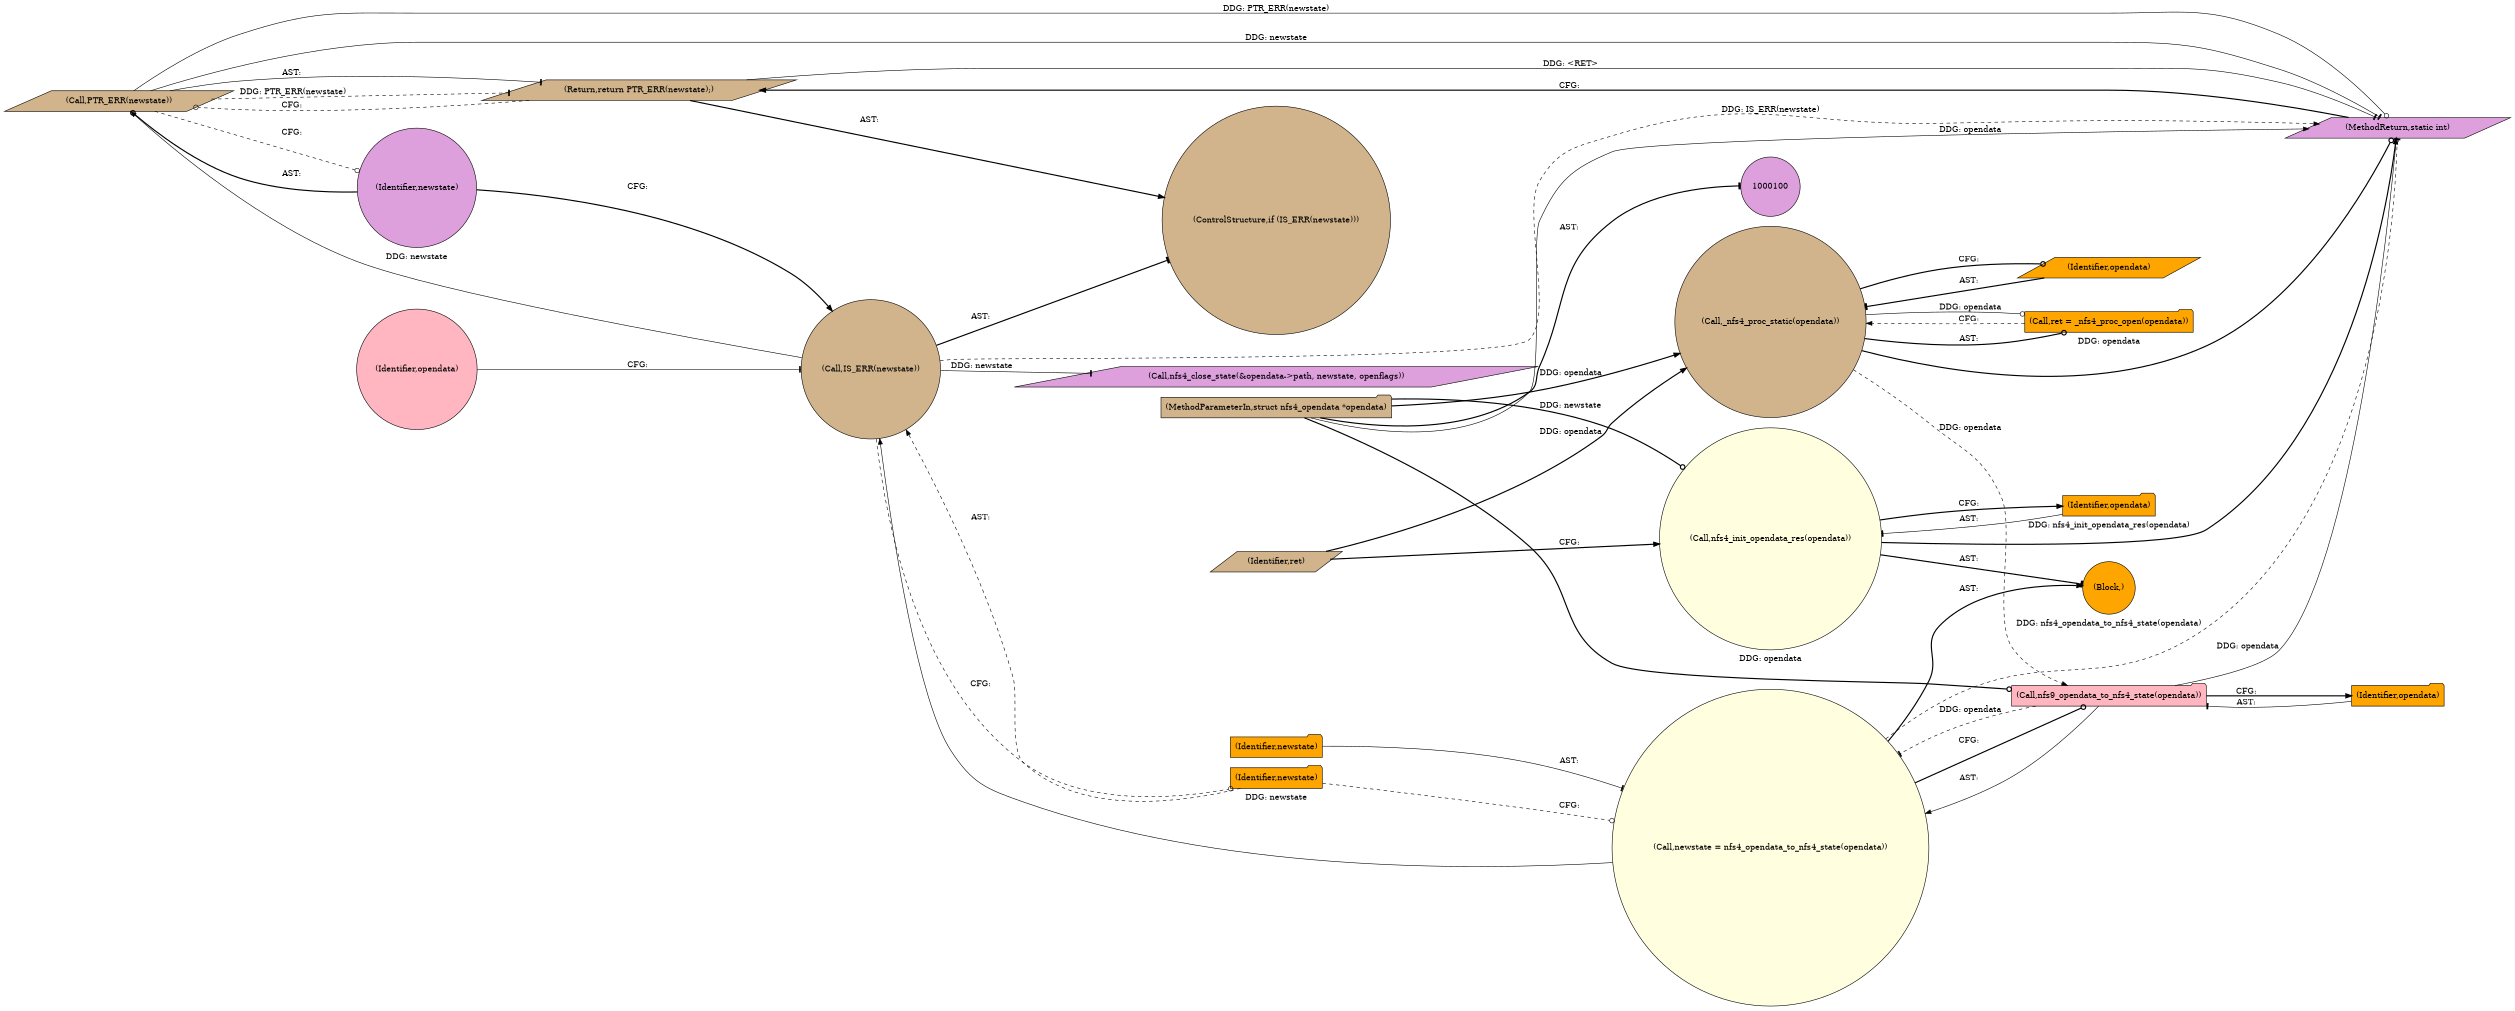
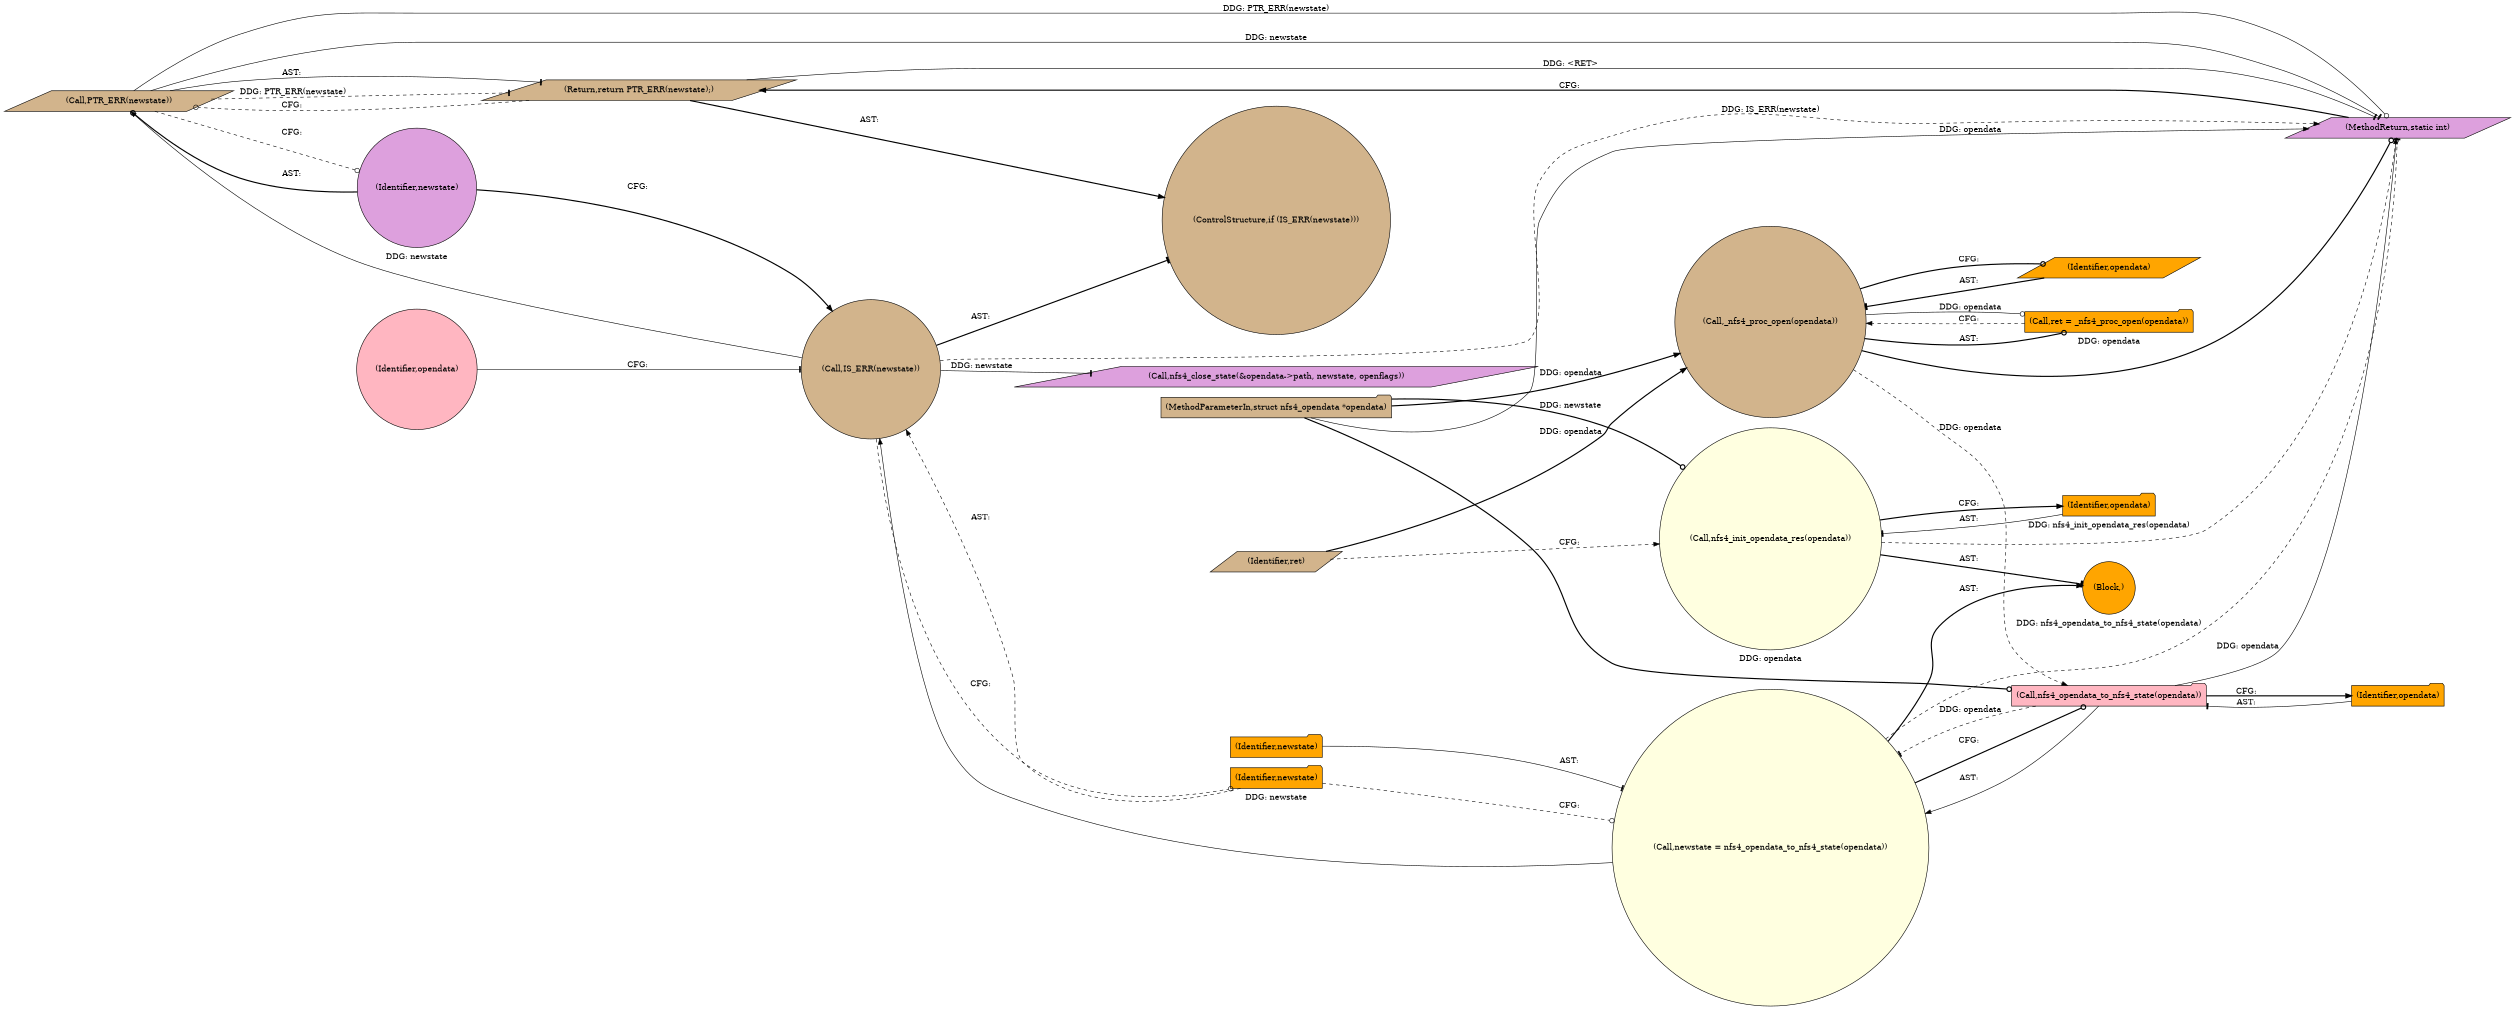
  digraph {
    rankdir=LR
    node [fillcolor=tan shape=circle style=filled]
    edge [arrowhead=normal style=bold]
    n1 [label="(Call,PTR_ERR(newstate))" shape=parallelogram]
    n2 [label="(Return,return PTR_ERR(newstate);)" shape=parallelogram]
    n3 [fillcolor=plum label="(MethodReturn,static int)" shape=parallelogram]
    n4 [fillcolor=plum label="(Identifier,newstate)"]
    n5 [label="(ControlStructure,if (IS_ERR(newstate)))"]
    n6 [label="(Call,IS_ERR(newstate))"]
    n7 [fillcolor=plum label="(Call,nfs4_close_state(&opendata->path, newstate, openflags))" shape=parallelogram]
    n8 [fillcolor=orange label="(Identifier,newstate)" shape=folder]
    n9 [fillcolor=lightyellow label="(Call,newstate = nfs4_opendata_to_nfs4_state(opendata))"]
-   n10 [fillcolor=lightpink label="(Call,nfs9_opendata_to_nfs4_state(opendata))" shape=folder]
+   n10 [fillcolor=lightpink label="(Call,nfs4_opendata_to_nfs4_state(opendata))" shape=folder]
    n11 [fillcolor=orange label="(Block,)"]
    n12 [fillcolor=orange label="(Identifier,opendata)" shape=folder]
-   n13 [label="(Call,_nfs4_proc_static(opendata))"]
+   n13 [label="(Call,_nfs4_proc_open(opendata))"]
    n14 [fillcolor=orange label="(Identifier,opendata)" shape=parallelogram]
    n15 [fillcolor=orange label="(Call,ret = _nfs4_proc_open(opendata))" shape=folder]
    n16 [fillcolor=lightyellow label="(Call,nfs4_init_opendata_res(opendata))"]
    n17 [fillcolor=orange label="(Identifier,opendata)" shape=folder]
    n18 [label="(MethodParameterIn,struct nfs4_opendata *opendata)" shape=folder]
-   1000100 [fillcolor=plum]
    n20 [fillcolor=lightpink label="(Identifier,opendata)"]
    n21 [fillcolor=orange label="(Identifier,newstate)" shape=folder]
    n22 [label="(Identifier,ret)" shape=parallelogram]
    n1 -> n2 [arrowhead=tee label="AST: " style=solid]
    n1 -> n2 [arrowhead=tee label="DDG: PTR_ERR(newstate)" style=dashed]
    n1 -> n3 [arrowhead=odot label="DDG: PTR_ERR(newstate)" style=solid]
    n1 -> n3 [arrowhead=tee label="DDG: newstate" style=solid]
    n1 -> n4 [arrowhead=odot label="CFG: " style=dashed]
    n2 -> n1 [arrowhead=odot label="CFG: " style=dashed]
    n2 -> n3 [arrowhead=tee label="DDG: <RET>" style=solid]
    n2 -> n5 [label="AST: "]
    n3 -> n2 [label="CFG: "]
    n4 -> n1 [arrowhead=odot label="AST: "]
    n4 -> n6 [label="CFG: "]
    n6 -> n1 [label="DDG: newstate" style=solid]
    n6 -> n3 [label="DDG: IS_ERR(newstate)" style=dashed]
    n6 -> n5 [arrowhead=tee label="AST: "]
    n6 -> n7 [arrowhead=tee label="DDG: newstate" style=solid]
    n6 -> n8 [arrowhead=odot label="CFG: " style=dashed]
    n8 -> n6 [label="AST: " style=dashed]
    n8 -> n9 [arrowhead=odot label="CFG: " style=dashed]
    n9 -> n3 [arrowhead=tee label="DDG: nfs4_opendata_to_nfs4_state(opendata)" style=dashed]
    n9 -> n6 [label="DDG: newstate" style=solid]
    n9 -> n10 [arrowhead=odot label="CFG: "]
    n9 -> n11 [label="AST: "]
    n10 -> n3 [arrowhead=odot label="DDG: opendata" style=solid]
    n10 -> n9 [label="AST: " style=solid]
    n10 -> n9 [arrowhead=tee label="DDG: opendata" style=dashed]
    n10 -> n12 [label="CFG: "]
    n12 -> n10 [arrowhead=tee label="AST: " style=solid]
    n13 -> n3 [arrowhead=odot label="DDG: opendata"]
    n13 -> n10 [label="DDG: opendata" style=dashed]
    n13 -> n14 [arrowhead=odot label="CFG: "]
    n13 -> n15 [arrowhead=odot label="AST: "]
    n13 -> n15 [arrowhead=odot label="DDG: opendata" style=solid]
    n14 -> n13 [arrowhead=tee label="AST: "]
    n15 -> n13 [label="CFG: " style=dashed]
-   n16 -> n3 [label="DDG: nfs4_init_opendata_res(opendata)"]
+   n16 -> n3 [label="DDG: nfs4_init_opendata_res(opendata)" style=dashed]
    n16 -> n11 [arrowhead=tee label="AST: "]
    n16 -> n17 [label="CFG: "]
    n17 -> n16 [arrowhead=tee label="AST: " style=solid]
    n18 -> n3 [label="DDG: opendata" style=solid]
    n18 -> n10 [arrowhead=odot label="DDG: opendata"]
    n18 -> n13 [label="DDG: opendata"]
    n18 -> n16 [arrowhead=odot label="DDG: newstate"]
-   n18 -> 1000100 [arrowhead=tee label="AST: "]
    n20 -> n6 [arrowhead=tee label="CFG: " style=solid]
    n21 -> n9 [arrowhead=tee label="AST: " style=solid]
    n22 -> n13 [label="DDG: opendata"]
-   n22 -> n16 [label="CFG: "]
+   n22 -> n16 [label="CFG: " style=dashed]
  }
